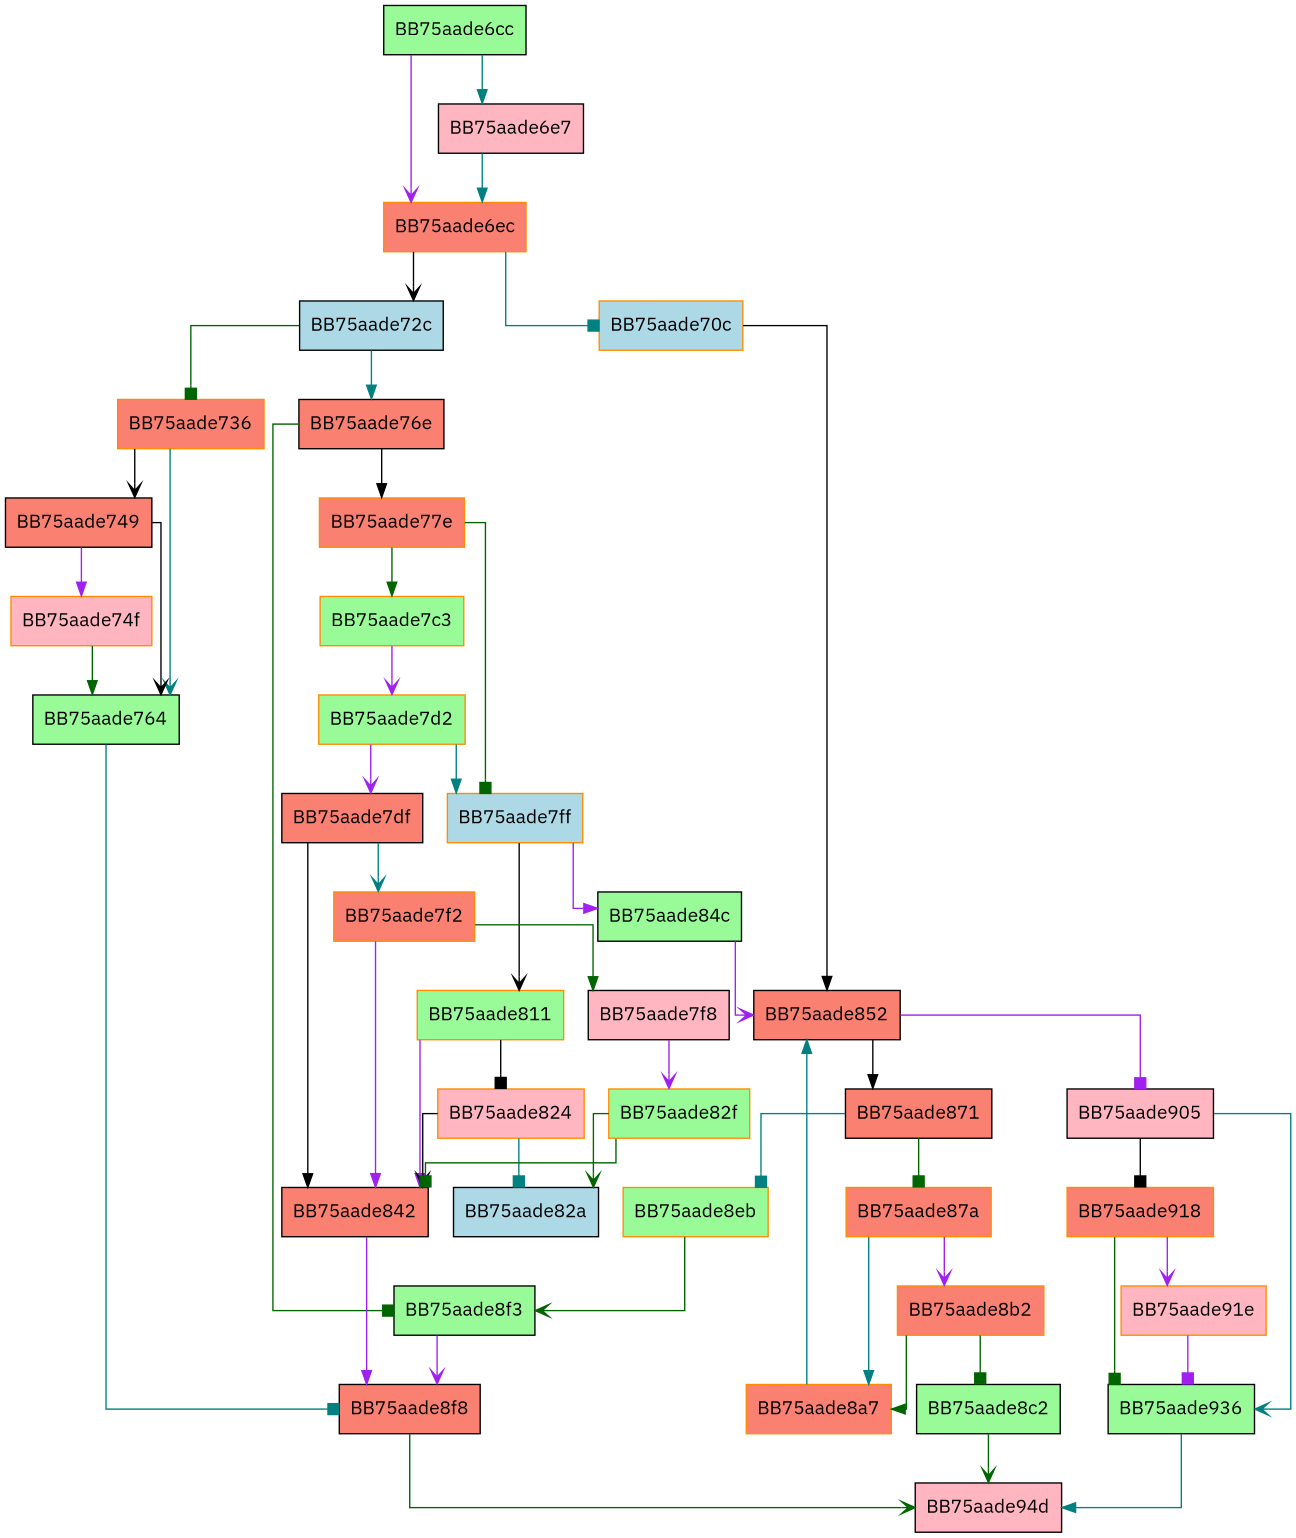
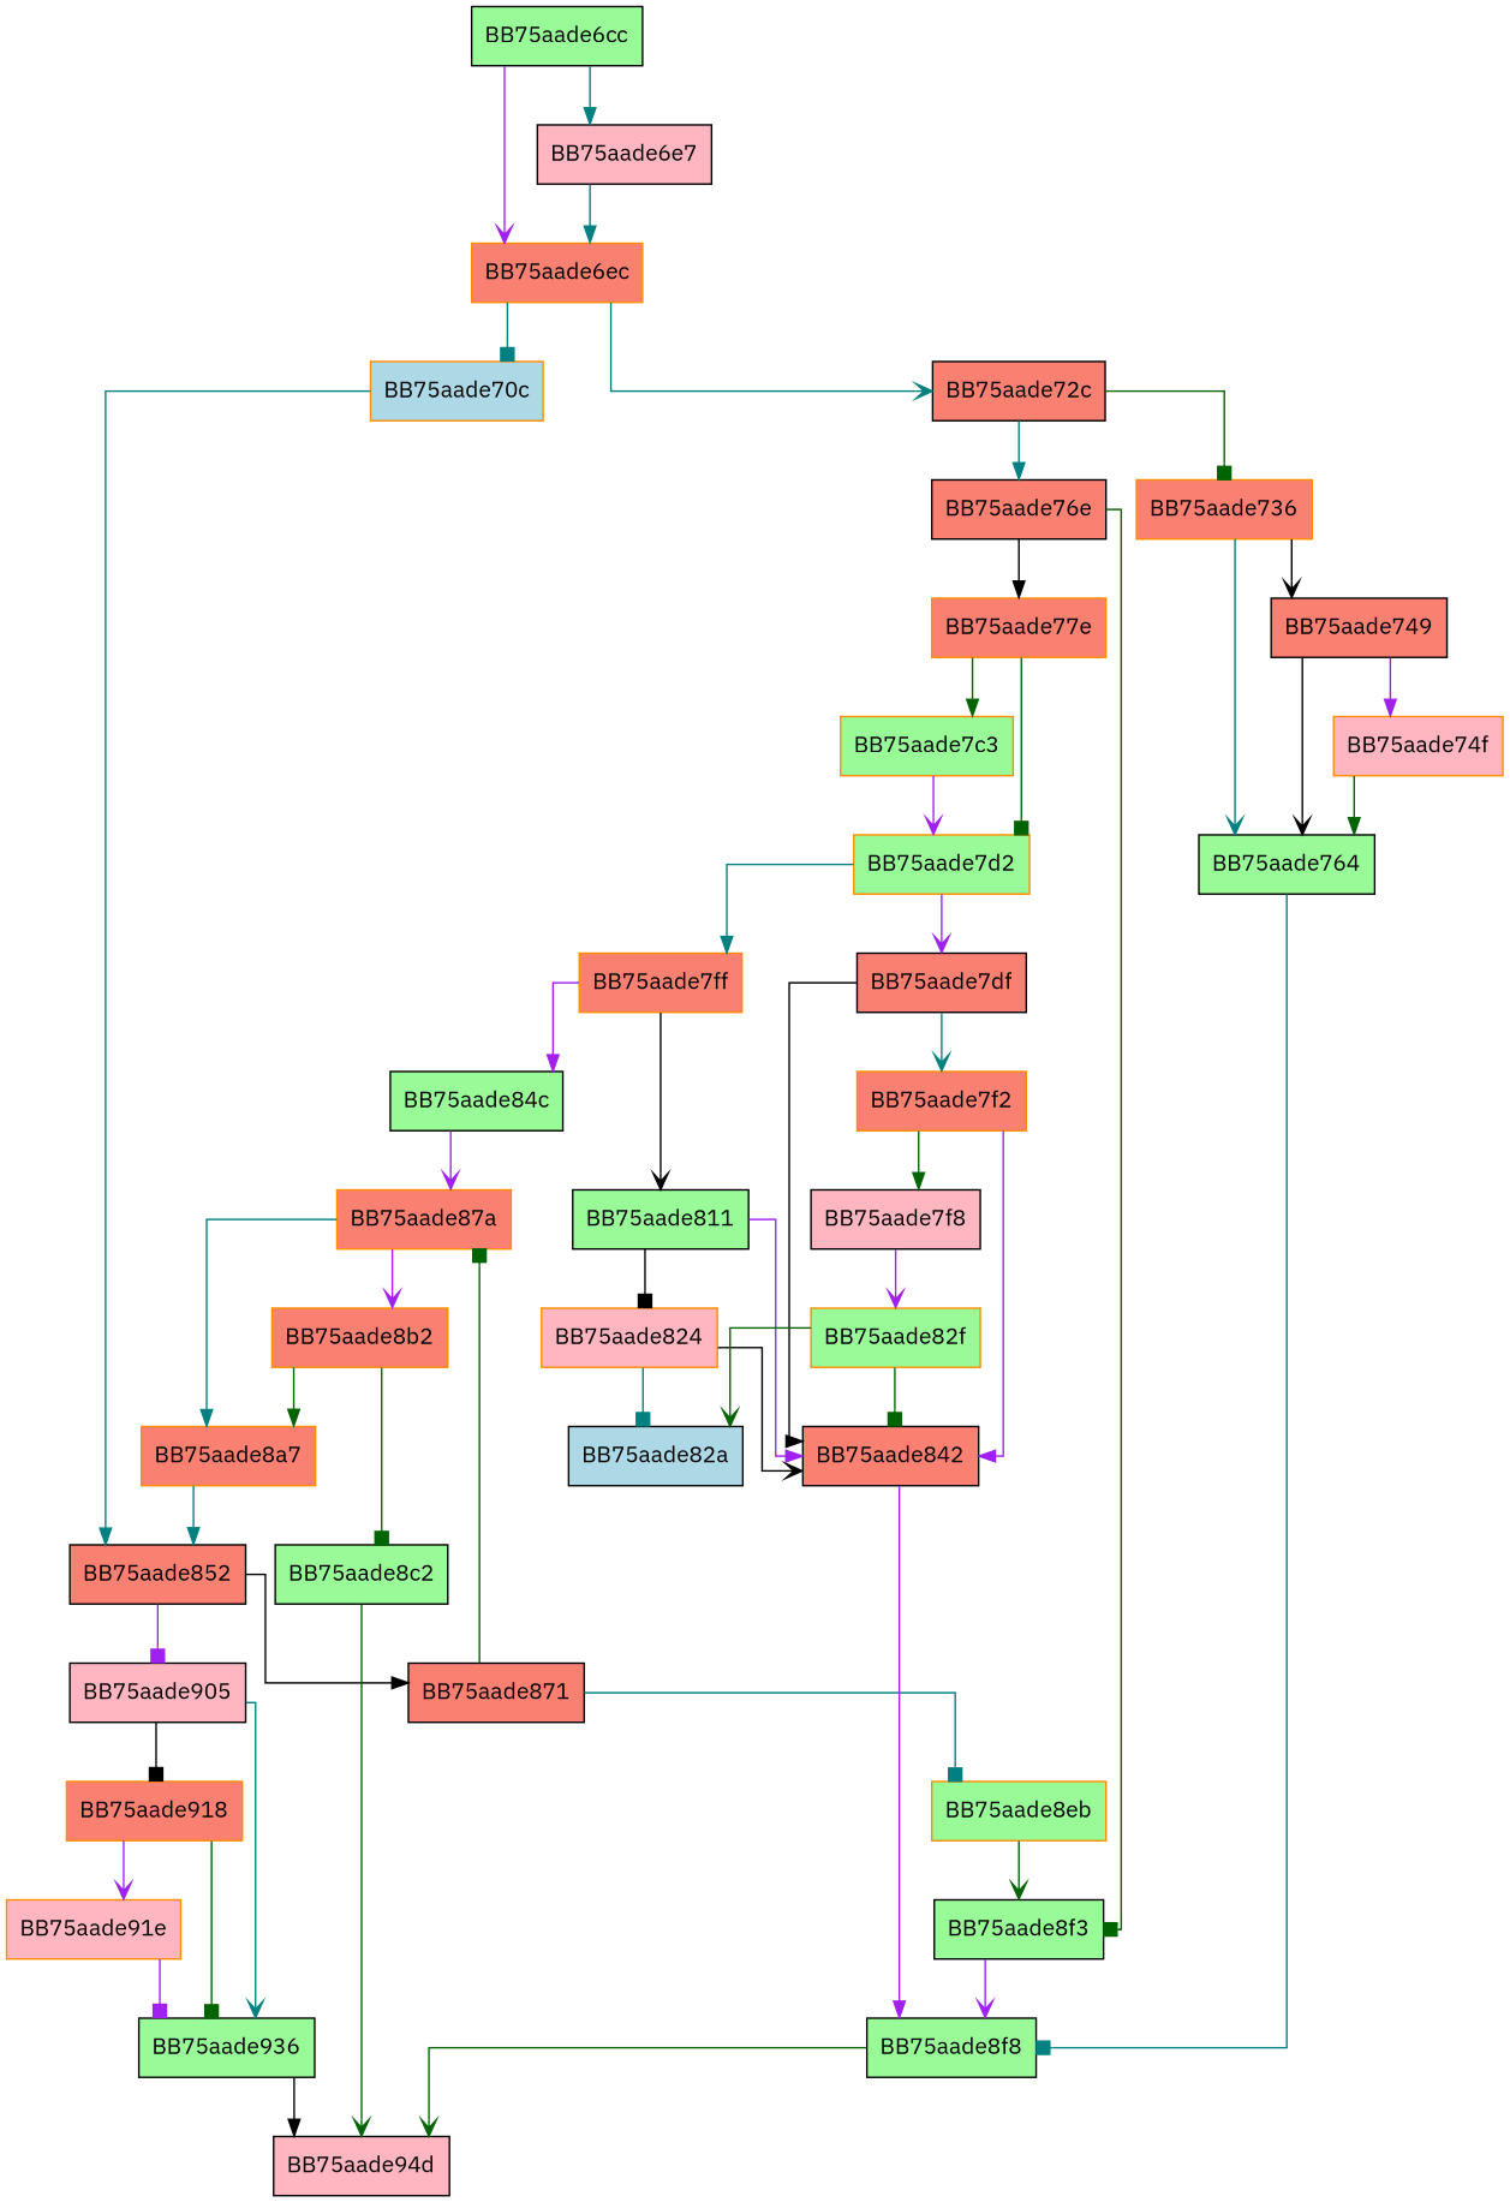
  digraph {
    fontname="IBM Plex Sans"
    splines=ortho
    node [color=black fillcolor=salmon fontname="IBM Plex Sans" shape=box style=filled]
    edge [arrowhead=vee color=purple fontname="IBM Plex Sans"]
    BB75aade6cc [fillcolor=palegreen]
    BB75aade6ec [color=darkorange]
    BB75aade6e7 [fillcolor=lightpink]
-   BB75aade72c [fillcolor=lightblue]
+   BB75aade72c
    BB75aade70c [color=darkorange fillcolor=lightblue]
    BB75aade76e
    BB75aade736 [color=darkorange]
    BB75aade852
    BB75aade8f3 [fillcolor=palegreen]
    BB75aade77e [color=darkorange]
    BB75aade764 [fillcolor=palegreen]
    BB75aade749
    BB75aade905 [fillcolor=lightpink]
    BB75aade871
    BB75aade936 [fillcolor=palegreen]
    BB75aade918 [color=darkorange]
    BB75aade8eb [color=darkorange fillcolor=palegreen]
    BB75aade87a [color=darkorange]
-   BB75aade8f8
+   BB75aade8f8 [fillcolor=palegreen]
    BB75aade7d2 [color=darkorange fillcolor=palegreen]
    BB75aade7c3 [color=darkorange fillcolor=palegreen]
    BB75aade74f [color=darkorange fillcolor=lightpink]
    BB75aade94d [fillcolor=lightpink]
-   BB75aade7ff [color=darkorange fillcolor=lightblue]
+   BB75aade7ff [color=darkorange]
    BB75aade7df
    BB75aade84c [fillcolor=palegreen]
-   BB75aade811 [color=darkorange fillcolor=palegreen]
+   BB75aade811 [fillcolor=palegreen]
    BB75aade842
    BB75aade7f2 [color=darkorange]
    BB75aade824 [color=darkorange fillcolor=lightpink]
    BB75aade7f8 [fillcolor=lightpink]
    BB75aade82f [color=darkorange fillcolor=palegreen]
    BB75aade82a [fillcolor=lightblue]
    BB75aade91e [color=darkorange fillcolor=lightpink]
    BB75aade8b2 [color=darkorange]
    BB75aade8a7 [color=darkorange]
    BB75aade8c2 [fillcolor=palegreen]
    BB75aade6cc -> BB75aade6ec
    BB75aade6cc -> BB75aade6e7 [arrowhead=normal color=teal]
-   BB75aade6ec -> BB75aade72c [color=black]
+   BB75aade6ec -> BB75aade72c [color=teal]
    BB75aade6ec -> BB75aade70c [arrowhead=box color=teal]
    BB75aade6e7 -> BB75aade6ec [arrowhead=normal color=teal]
    BB75aade72c -> BB75aade76e [arrowhead=normal color=teal]
    BB75aade72c -> BB75aade736 [arrowhead=box color=darkgreen]
-   BB75aade70c -> BB75aade852 [arrowhead=normal color=black]
+   BB75aade70c -> BB75aade852 [arrowhead=normal color=teal]
    BB75aade76e -> BB75aade8f3 [arrowhead=box color=darkgreen]
    BB75aade76e -> BB75aade77e [arrowhead=normal color=black]
    BB75aade736 -> BB75aade764 [color=teal]
    BB75aade736 -> BB75aade749 [color=black]
    BB75aade852 -> BB75aade905 [arrowhead=box]
    BB75aade852 -> BB75aade871 [arrowhead=normal color=black]
    BB75aade8f3 -> BB75aade8f8
-   BB75aade77e -> BB75aade7ff [arrowhead=box color=darkgreen]
+   BB75aade77e -> BB75aade7d2 [arrowhead=box color=darkgreen]
    BB75aade77e -> BB75aade7c3 [arrowhead=normal color=darkgreen]
    BB75aade764 -> BB75aade8f8 [arrowhead=box color=teal]
    BB75aade749 -> BB75aade764 [color=black]
    BB75aade749 -> BB75aade74f [arrowhead=normal]
    BB75aade905 -> BB75aade936 [color=teal]
    BB75aade905 -> BB75aade918 [arrowhead=box color=black]
    BB75aade871 -> BB75aade8eb [arrowhead=box color=teal]
    BB75aade871 -> BB75aade87a [arrowhead=box color=darkgreen]
-   BB75aade936 -> BB75aade94d [arrowhead=normal color=teal]
+   BB75aade936 -> BB75aade94d [arrowhead=normal color=black]
    BB75aade918 -> BB75aade936 [arrowhead=box color=darkgreen]
    BB75aade918 -> BB75aade91e
    BB75aade8eb -> BB75aade8f3 [color=darkgreen]
    BB75aade87a -> BB75aade8b2
    BB75aade87a -> BB75aade8a7 [arrowhead=normal color=teal]
    BB75aade8f8 -> BB75aade94d [color=darkgreen]
    BB75aade7d2 -> BB75aade7ff [arrowhead=normal color=teal]
    BB75aade7d2 -> BB75aade7df
    BB75aade7c3 -> BB75aade7d2
    BB75aade74f -> BB75aade764 [arrowhead=normal color=darkgreen]
    BB75aade7ff -> BB75aade84c [arrowhead=normal]
    BB75aade7ff -> BB75aade811 [color=black]
    BB75aade7df -> BB75aade842 [arrowhead=normal color=black]
    BB75aade7df -> BB75aade7f2 [color=teal]
-   BB75aade84c -> BB75aade852
+   BB75aade84c -> BB75aade87a
    BB75aade811 -> BB75aade842 [arrowhead=normal]
    BB75aade811 -> BB75aade824 [arrowhead=box color=black]
    BB75aade842 -> BB75aade8f8 [arrowhead=normal]
    BB75aade7f2 -> BB75aade842 [arrowhead=normal]
    BB75aade7f2 -> BB75aade7f8 [arrowhead=normal color=darkgreen]
    BB75aade824 -> BB75aade842 [color=black]
    BB75aade824 -> BB75aade82a [arrowhead=box color=teal]
    BB75aade7f8 -> BB75aade82f
    BB75aade82f -> BB75aade842 [arrowhead=box color=darkgreen]
    BB75aade82f -> BB75aade82a [color=darkgreen]
    BB75aade91e -> BB75aade936 [arrowhead=box]
    BB75aade8b2 -> BB75aade8a7 [arrowhead=normal color=darkgreen]
    BB75aade8b2 -> BB75aade8c2 [arrowhead=box color=darkgreen]
    BB75aade8a7 -> BB75aade852 [arrowhead=normal color=teal]
    BB75aade8c2 -> BB75aade94d [color=darkgreen]
  }
